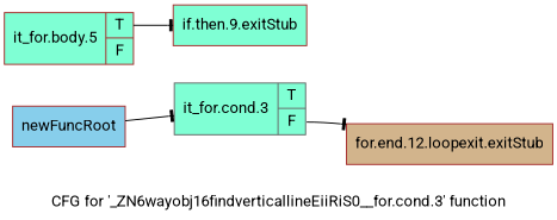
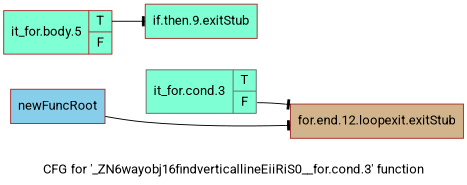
  digraph {
    fontname=Roboto
    label="CFG for '_ZN6wayobj16findverticallineEiiRiS0__for.cond.3' function"
    rankdir=LR
    node [color=brown fillcolor=aquamarine fontname=Roboto shape=record style=filled]
    edge [arrowhead=tee fontname=Roboto]
    n1 [fillcolor=skyblue label="{newFuncRoot}"]
    n2 [color=gray40 label="{it_for.cond.3|{<s0>T|<s1>F}}"]
    n3 [fillcolor=tan label="{for.end.12.loopexit.exitStub}"]
    n4 [label="{it_for.body.5|{<s0>T|<s1>F}}"]
    n5 [label="{if.then.9.exitStub}"]
-   n1 -> n2
+   n1 -> n3
    n2 -> n3 [tailport=s1]
    n4 -> n5 [tailport=s0]
  }
